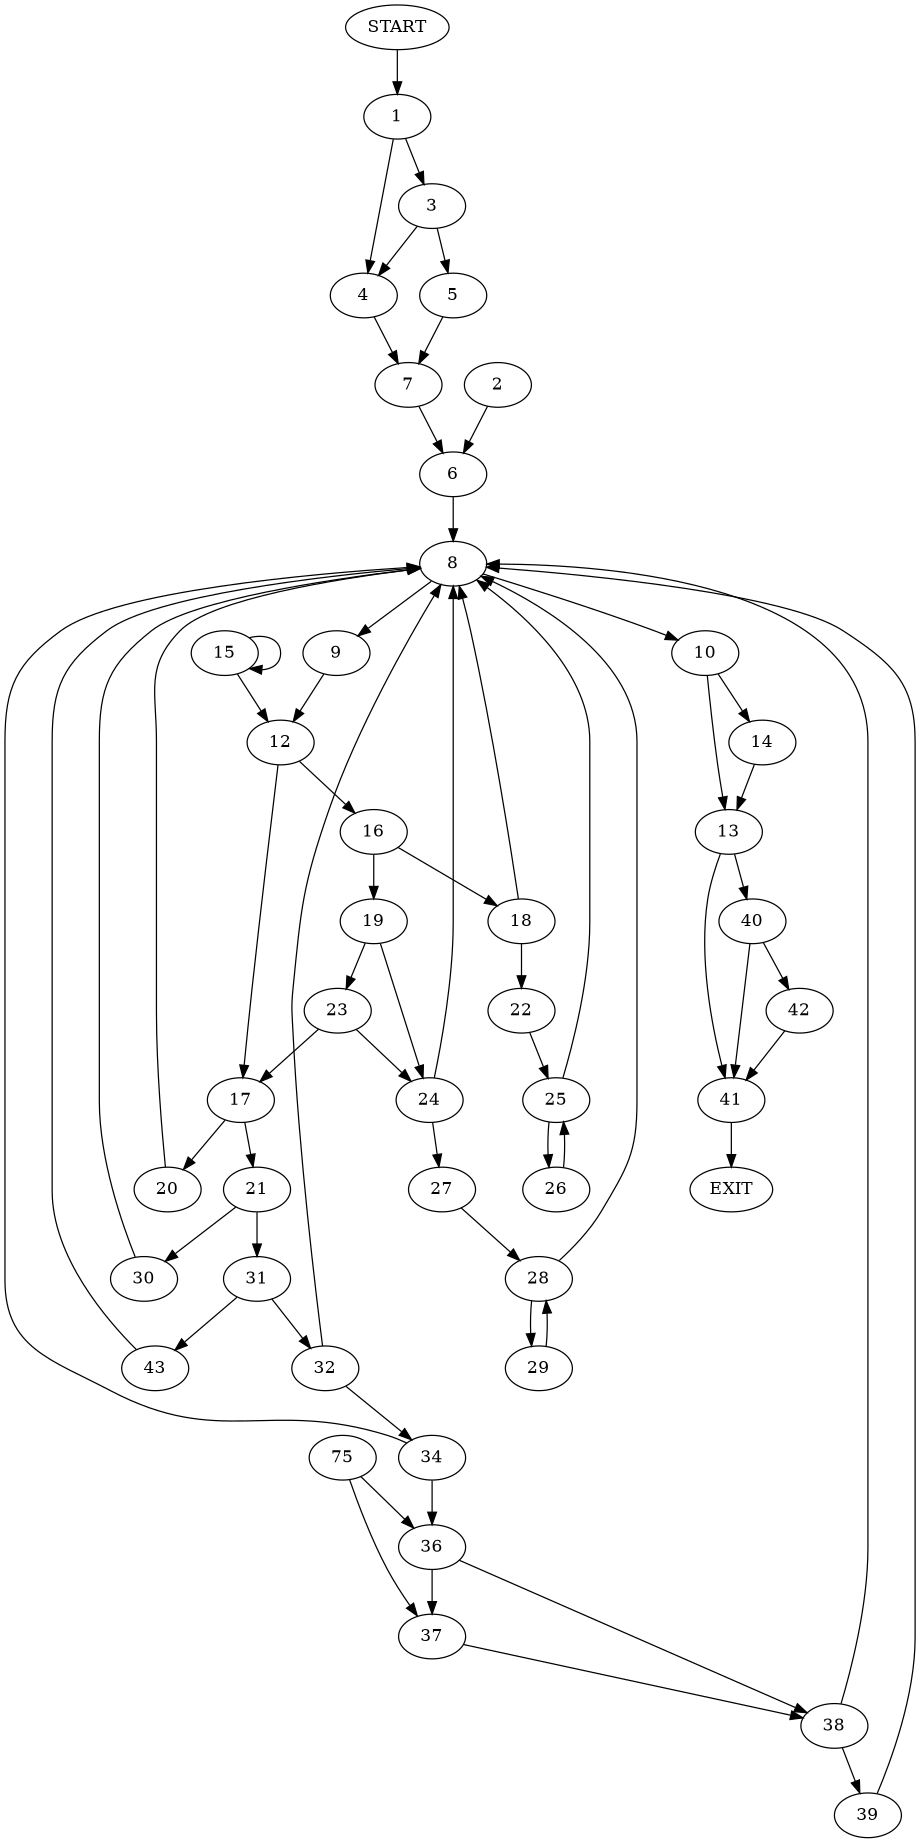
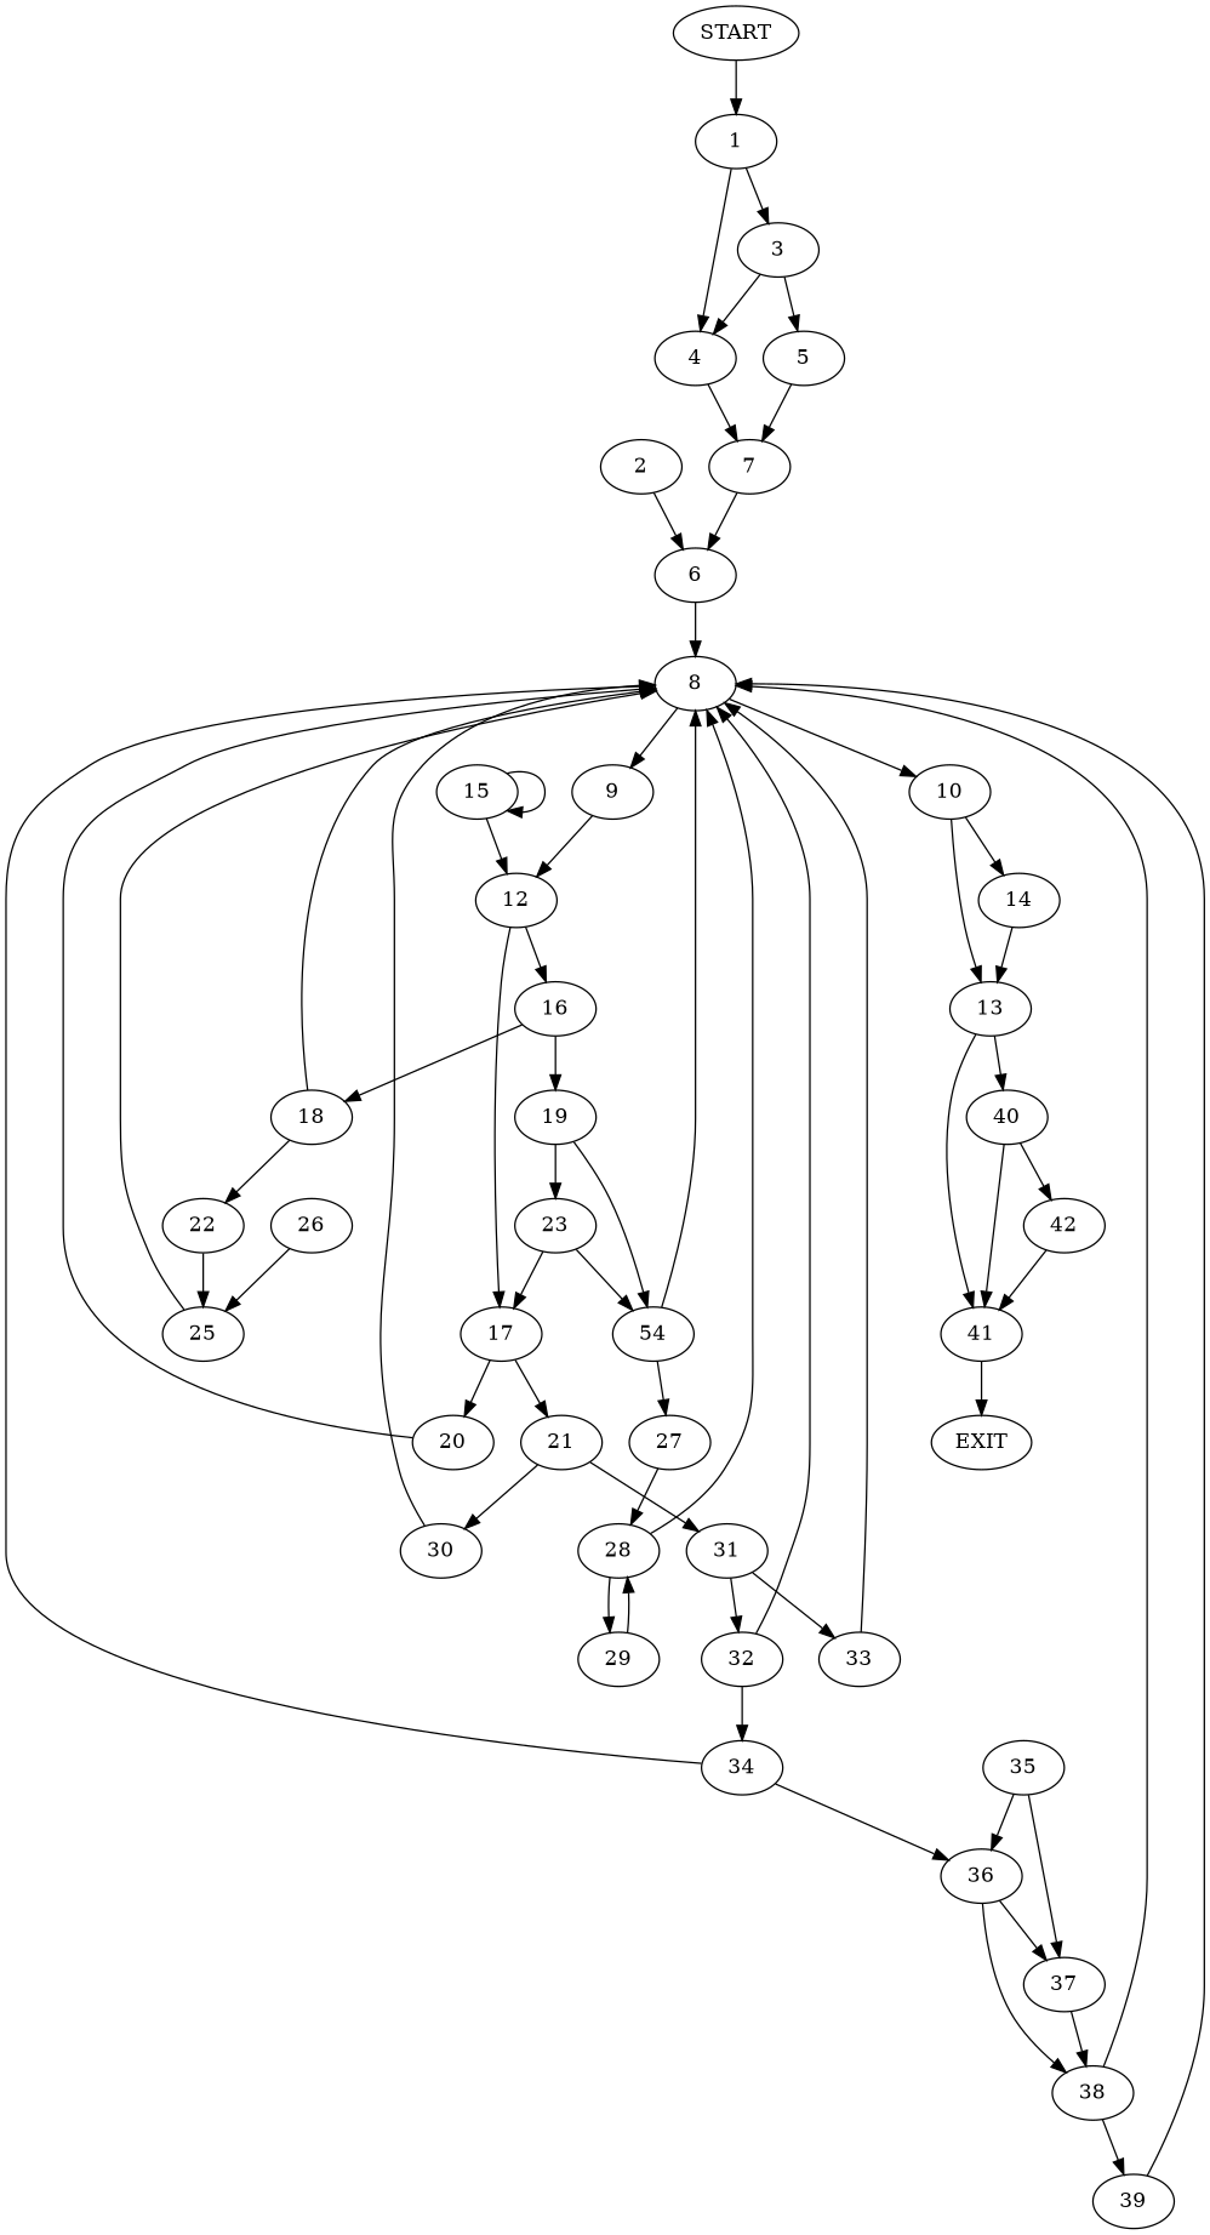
  digraph {
    n1 [label=START]
    1
    3
    4
    n5 [label=EXIT]
    2
    6
    5
    8
    7
    9
    10
    12
    13
    14
    16
    17
    40
    41
    15
    18
    19
    20
    21
    42
    22
    23
-   24
+   24 [label=54]
    30
    31
    25
    27
    32
-   33 [label=43]
+   33
    26
    28
    29
    34
    36
-   35 [label=75]
+   35
    37
    38
    39
    n1 -> 1
    1 -> 3
    1 -> 4
    3 -> 4
    3 -> 5
    4 -> 7
    2 -> 6
    6 -> 8
    5 -> 7
    8 -> 9
    8 -> 10
    7 -> 6
    9 -> 12
    10 -> 13
    10 -> 14
    12 -> 16
    12 -> 17
    13 -> 40
    13 -> 41
    14 -> 13
    16 -> 18
    16 -> 19
    17 -> 20
    17 -> 21
    40 -> 41
    40 -> 42
    41 -> n5
    15 -> 12
    15 -> 15
    18 -> 8
    18 -> 22
    19 -> 23
    19 -> 24
    20 -> 8
    21 -> 30
    21 -> 31
    42 -> 41
    22 -> 25
    23 -> 17
    23 -> 24
    24 -> 8
    24 -> 27
    30 -> 8
    31 -> 32
    31 -> 33
    25 -> 8
-   25 -> 26
    27 -> 28
    32 -> 8
    32 -> 34
    33 -> 8
    26 -> 25
    28 -> 8
    28 -> 29
    29 -> 28
    34 -> 8
    34 -> 36
    36 -> 37
    36 -> 38
    35 -> 36
    35 -> 37
    37 -> 38
    38 -> 8
    38 -> 39
    39 -> 8
  }
